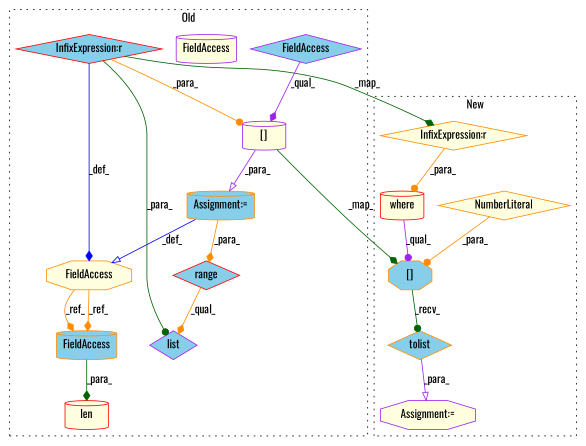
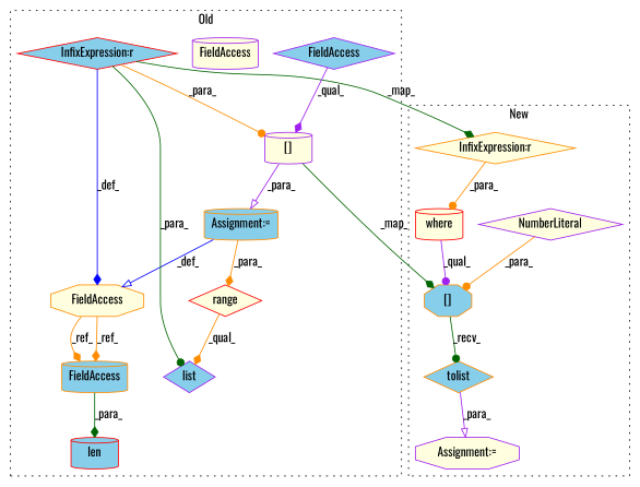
  digraph {
    fontname=Oswald
    node [a=32 color=darkorange fillcolor=lightyellow fontname=Oswald l=16 s=5729 shape=diamond style=filled]
    edge [arrowhead=diamond color=darkorange fontname=Oswald]
-   n1 [color=red l="4,1" label=len s="5725,5745" shape=cylinder]
-   n2 [color=red fillcolor=skyblue l="6,1" label=range s="5719,5746"]
+   n1 [color=red fillcolor=skyblue l="4,1" label=len s="5725,5745" shape=cylinder]
+   n2 [color=red l="6,1" label=range s="5719,5746"]
    n3 [a=7 fillcolor=skyblue l=1 label="Assignment:=" s=5605 shape=cylinder]
    n4 [a=2 color=purple l="17,1" label="[]" s="5606,5690" shape=cylinder]
    n5 [a=27 color=red fillcolor=skyblue l=4 label="InfixExpression:r" s=5680]
    n6 [a=22 color=purple label=FieldAccess shape=cylinder]
    n7 [a=22 color=purple fillcolor=skyblue label=FieldAccess s=5606]
    n8 [a=22 label=FieldAccess s=5589 shape=octagon]
    n9 [color=purple fillcolor=skyblue l="5,1" label=list s="5714,5747"]
    n10 [a=22 fillcolor=skyblue label=FieldAccess shape=cylinder]
    n11 [color=red l="6,1" label=where s="5796,5867" shape=cylinder]
    n12 [a=7 color=purple l=1 label="Assignment:=" s=5789 shape=octagon]
    n13 [a=2 fillcolor=skyblue l="79,1" label="[]" s="5790,5870" shape=octagon]
-   n14 [a=34 l=1 label=NumberLiteral s=5869]
+   n14 [a=34 color=purple l=1 label=NumberLiteral s=5869]
    n15 [a=27 l=4 label="InfixExpression:r" s=5858]
    n16 [fillcolor=skyblue l=8 label=tolist s=5872]
    subgraph cluster_1 {
      label=Old
      style=dotted
      n1
      n2
      n3
      n4
      n5
      n6
      n7
      n8
      n9
      n10
    }
    subgraph cluster_2 {
      label=New
      style=dotted
      n11
      n12
      n13
      n14
      n15
      n16
    }
    n2 -> n9 [label=_qual_]
    n3 -> n2 [label=_para_]
    n3 -> n8 [arrowhead=onormal color=blue label=_def_]
    n4 -> n3 [arrowhead=onormal color=purple label=_para_]
    n4 -> n13 [color=darkgreen label=_map_]
    n5 -> n4 [arrowhead=dot label=_para_]
    n5 -> n8 [color=blue label=_def_]
    n5 -> n9 [arrowhead=dot color=darkgreen label=_para_]
    n5 -> n15 [color=darkgreen label=_map_]
    n7 -> n4 [color=purple label=_qual_]
    n8 -> n10 [label=_ref_]
    n8 -> n10 [label=_ref_]
    n10 -> n1 [color=darkgreen label=_para_]
    n11 -> n13 [arrowhead=dot color=purple label=_qual_]
    n13 -> n16 [arrowhead=dot color=darkgreen label=_recv_]
    n14 -> n13 [arrowhead=dot label=_para_]
    n15 -> n11 [arrowhead=dot label=_para_]
    n16 -> n12 [arrowhead=onormal color=purple label=_para_]
  }
